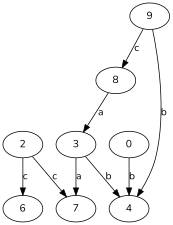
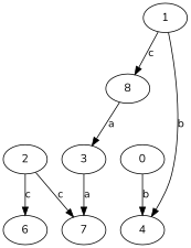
  strict digraph {
    fontname=Nunito
    node [fontname=Nunito]
    edge [fontname=Nunito]
    2
    6
    7
    3
    4
    0
    n7 [label=8]
-   1 [label=9]
+   1
    2 -> 6 [label=c]
    2 -> 7 [label=c]
    3 -> 7 [label=a]
-   3 -> 4 [label=b]
    0 -> 4 [label=b]
    n7 -> 3 [label=a]
    1 -> 4 [label=b]
    1 -> n7 [label=c]
  }
